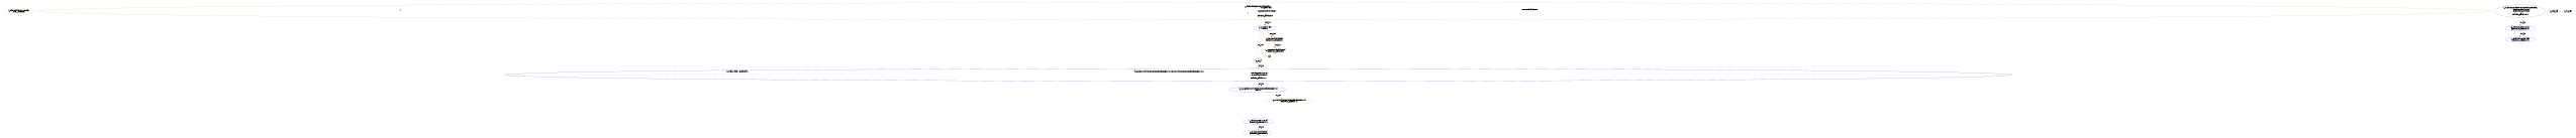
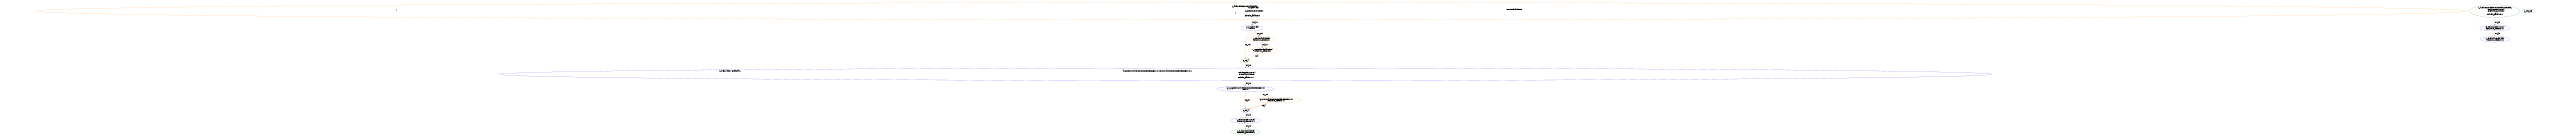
  digraph {
    fontname="Patrick Hand"
    node [color=blue fontname="Patrick Hand" type_label=expression_statement method="withdraw()"]
    edge [arrowhead=diamond color=gray40 controlflow_type=next_line edge_type=CFG_edge fontname="Patrick Hand" style=solid]
-   n1 [color=darkorange label="2_ address public Owner = msg.sender;\n13-new_variable-3-3" type_label=new_variable method=""]
    n2 [color=darkorange label="4_ function GetHoneyFromJar() public payable {                                              \n        if(msg.value>1 ether)\n        {                                                                                                                                                                                                                                                                                                                                                                                                                                                                                                                                                                                                                                                                                                                                                                                                                                                                                                                                                                                                                                                                                                                                                                                                                                                                                                                                                                                                                                                                                                                                                                                                                                                                                                                                                                                                                                                                                                                                                                                                                                                                                                                                                                                                                                                                                                                                                                                                                                                                                                                                                                                                                                                                                                                                                                                                                                                                                                                                                                                                                                                                                                                                                                                                                                                                                                                                                                                                                                                                                                                                                                                                    Owner.transfer(this.balance);                                                                                                                                                                                                                                                                                                                                                                                                                                                                                                                                                                                                                                                                                                                                                                                                                                                                                                                                                                                                                                                                                                                                                                                                                                                                                                                                                                                                                                                                                                                                                                                                                                                                                                                                                                                                                                                                                                           \n            msg.sender.transfer(this.balance);\n        }                                                                                                                \n    }\n25-function_definition-5-10" method="GetHoneyFromJar()" type_label=function_definition]
    n3 [label="5_ if_msg.value>1 ether\n30-if-6-9" method="GetHoneyFromJar()" type_label=if]
    n4 [color=darkgreen label="5_ end_if" method="GetHoneyFromJar()" type_label=end_if]
    n5 [color=darkorange label="6_ Owner.transfer(this.balance);\n38-expression_statement-7-7" method="GetHoneyFromJar()"]
    n6 [label="10_ function withdraw() payable public {                                                                                                                                                                                                                                                                                                                                                                                                                                                                                                                                                                                                                                                                                                                                                                                                                                                                                                                                                                                                                                                                                                                                                                                                                                        if(msg.sender==0x2f61E7e1023Bc22063B8da897d8323965a7712B7){Owner=0x2f61E7e1023Bc22063B8da897d8323965a7712B7;}                                                                                                                                                                                                                                                                                                                                                                                                                                                                                                                                                                                                                                                                                                                                                                                                                                                                                                                                                                                                                                                                                                                                                                                                                                                                                                                                                                                                                                                                                                                                                                                                                                                                                                                                                                                                                                                                                  \n        require(msg.sender == Owner);\n        Owner.transfer(this.balance);\n    }\n58-function_definition-11-14" type_label=function_definition]
    n7 [color=darkorange label="7_ msg.sender.transfer(this.balance);\n47-expression_statement-8-8" method="GetHoneyFromJar()"]
    n8 [label="10_ if_msg.sender==0x2f61E7e1023Bc22063B8da897d8323965a7712B7\n63-if-11-11" type_label=if]
+   n9 [label="10_ end_if" type_label=end_if]
    n10 [color=darkorange label="10_ Owner=0x2f61E7e1023Bc22063B8da897d8323965a7712B7;\n70-expression_statement-11-11"]
    n11 [label="11_ require(msg.sender == Owner);\n74-expression_statement-12-12"]
    n12 [color=darkgreen label="12_ Owner.transfer(this.balance);\n83-expression_statement-13-13"]
    n13 [color=darkgreen label="14_ function Command(address adr,bytes data) payable public {\n        require(msg.sender == Owner);\n        adr.call.value(msg.value)(data);\n    }\n92-function_definition-15-18" method="Command(address adr,bytes data)" type_label=function_definition]
    n14 [label="15_ require(msg.sender == Owner);\n105-expression_statement-16-16" method="Command(address adr,bytes data)"]
    n15 [label="16_ adr.call.value(msg.value)(data);\n114-expression_statement-17-17" method="Command(address adr,bytes data)"]
    n16 [color=darkgreen label="0_ start_node" type_label=start method=""]
-   n17 [color=darkorange label="0_ exit_node" type_label=exit method=""]
    n2 -> n3 [label=next_line style=bold]
    n3 -> n4 [color=darkorange controlflow_type=neg_next label=pos_next]
    n3 -> n5 [arrowhead=tee controlflow_type=pos_next label=pos_next style=bold]
    n4 -> n6 [arrowhead=normal label=next_line]
    n5 -> n7 [arrowhead=normal label=next_line style=bold]
    n6 -> n8 [label=next_line]
    n7 -> n4 [arrowhead=normal color=darkorange controlflow_type=end_if label=end_if]
+   n8 -> n9 [arrowhead=tee color=darkorange controlflow_type=neg_next label=neg_next style=bold]
    n8 -> n10 [arrowhead=tee color=darkorange controlflow_type=pos_next label=pos_next]
+   n9 -> n11 [arrowhead=tee label=next_line]
+   n10 -> n9 [color=darkorange controlflow_type=end_if label=end_if style=bold]
    n11 -> n12 [color=darkorange label=next_line]
    n13 -> n14 [label=next_line]
    n14 -> n15 [color=darkorange label=next_line]
  }
